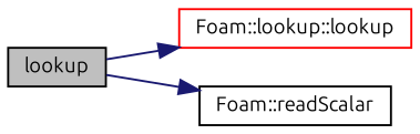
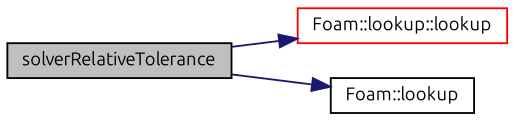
  digraph {
    fontname=Ubuntu
    rankdir=LR
    node [color=black fontname=Ubuntu fontsize=10 shape=record]
    edge [color=midnightblue fontname=Ubuntu fontsize=10 labelfontname=FreeSans labelfontsize=10 style=solid]
-   n1 [fillcolor=grey75 fontcolor=black height=0.2 label=lookup style=filled width=0.4]
+   n1 [fillcolor=grey75 fontcolor=black height=0.2 label=solverRelativeTolerance style=filled width=0.4]
    n2 [color=red height=0.2 label="Foam::lookup::lookup" width=0.4]
-   n3 [height=0.2 label="Foam::readScalar" width=0.4]
+   n3 [height=0.2 label="Foam::lookup" width=0.4]
    n1 -> n2
    n1 -> n3
  }
